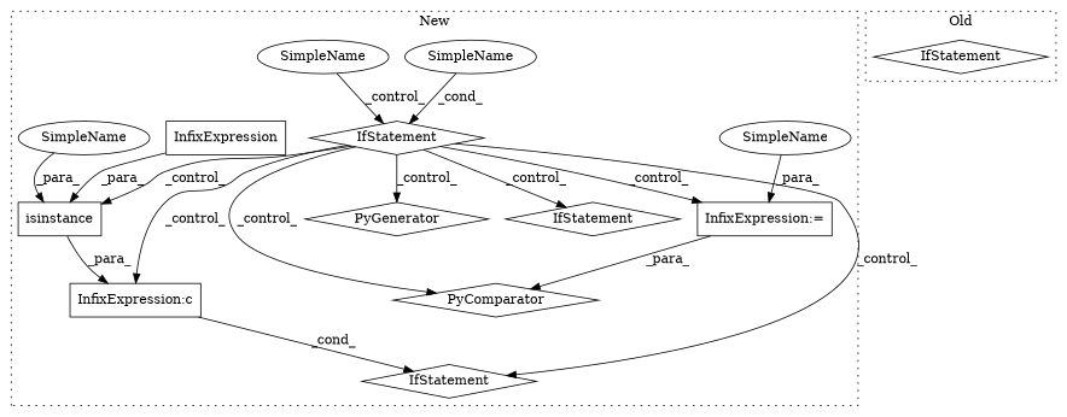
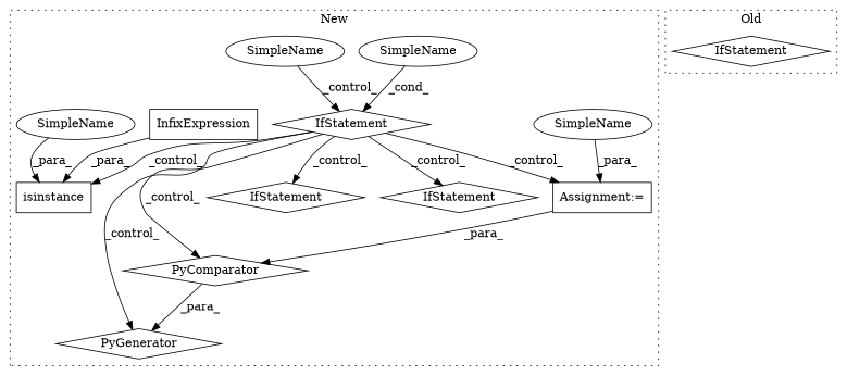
  digraph {
    node [a=25 l="4,2" s=4832 shape=diamond]
    n1 [label=IfStatement s="4704,4854"]
-   n2 [a=7 l=19 label="InfixExpression:=" shape=box]
+   n2 [a=7 l=19 label="Assignment:=" shape=box]
    n3 [a=113 l=19 label=PyComparator]
    n4 [a=107 l=109 label=PyGenerator s=4748]
    n5 [a=42 label=SimpleName shape=ellipse l="" s=""]
    n6 [l=19 label=IfStatement]
    n7 [a=42 label=SimpleName shape=ellipse l="" s=""]
    n8 [label=IfStatement s="4615,4659"]
    n9 [a=32 l="11,1" label=isinstance s="4708,4728" shape=box]
    n10 [a=22 l=5 label=InfixExpression s=4723 shape=box]
-   n11 [a=27 l=4 label="InfixExpression:c" s=4729 shape=box]
    n12 [a=42 l=3 label=SimpleName s=4839 shape=ellipse]
    n13 [a=42 l=3 label=SimpleName s=4719 shape=ellipse]
    n14 [label=IfStatement s="5557,5585"]
    subgraph cluster_1 {
      label=New
      style=dotted
      n1
      n2
      n3
      n4
      n5
      n6
      n7
      n8
      n9
      n10
-     n11
      n12
      n13
    }
    subgraph cluster_2 {
      label=Old
      style=dotted
      n14
    }
    n2 -> n3 [label=_para_]
+   n3 -> n4 [label=_para_]
    n5 -> n8 [label=_cond_]
    n7 -> n8 [label=_control_]
    n8 -> n1 [label=_control_]
    n8 -> n2 [label=_control_]
    n8 -> n3 [label=_control_]
    n8 -> n4 [label=_control_]
    n8 -> n6 [label=_control_]
    n8 -> n9 [label=_control_]
-   n8 -> n11 [label=_control_]
-   n9 -> n11 [label=_para_]
    n10 -> n9 [label=_para_]
-   n11 -> n1 [label=_cond_]
    n12 -> n2 [label=_para_]
    n13 -> n9 [label=_para_]
  }
